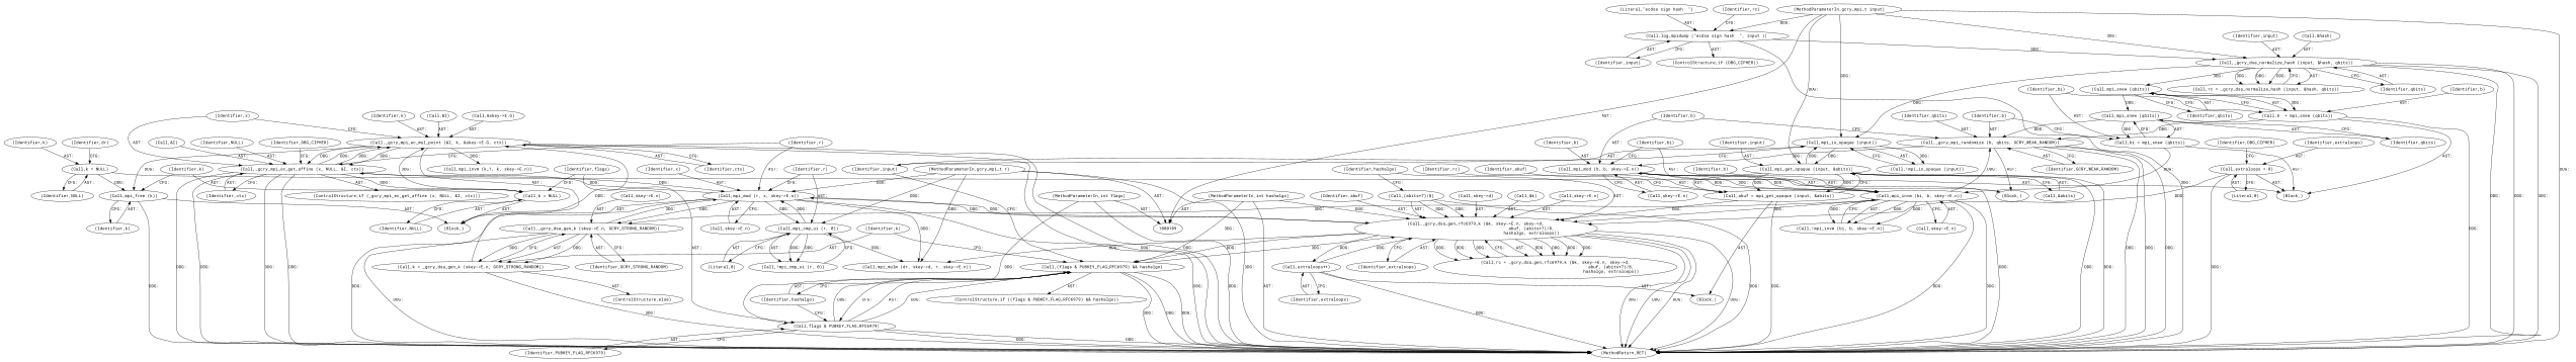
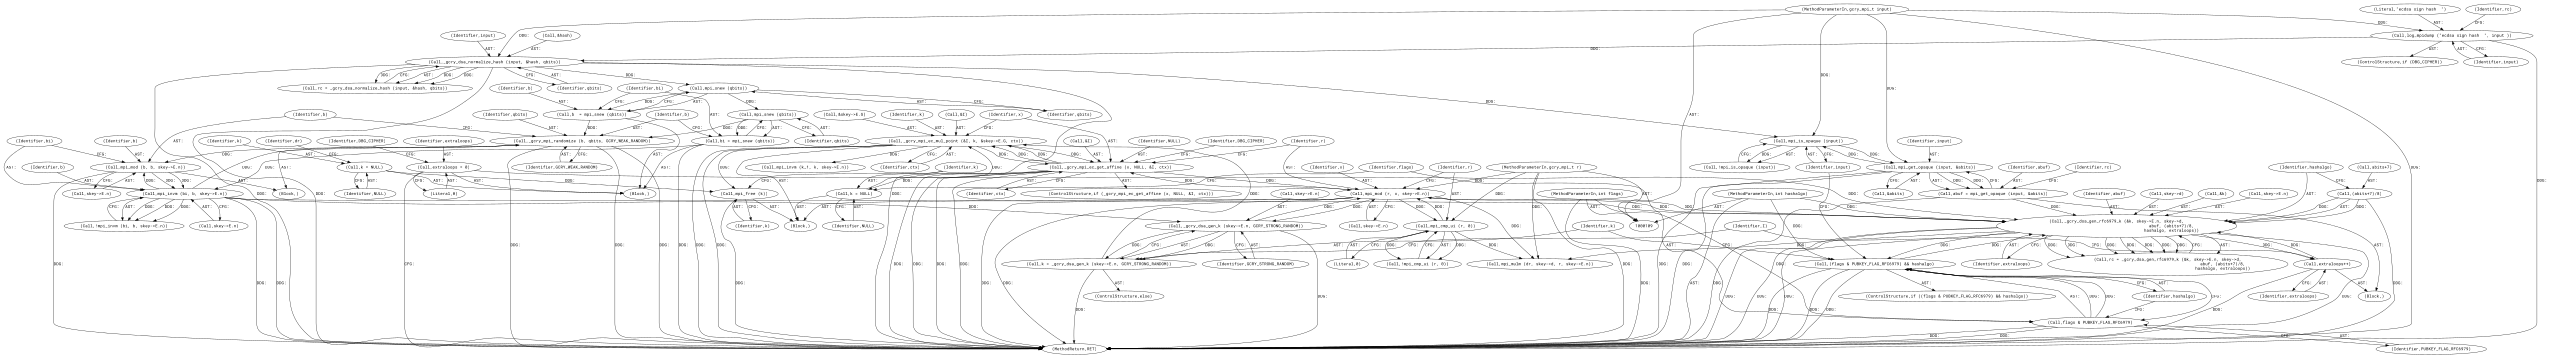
  digraph {
    fontname="Roboto Mono"
    node [fontname="Roboto Mono"]
    edge [fontname="Roboto Mono"]
    n1 [label="(Call,mpi_free (k))"]
    n2 [label="(Identifier,k)"]
    n3 [label="(MethodReturn,RET)"]
    n4 [label="(Block,)"]
    n5 [label="(Call,k = NULL)"]
    n6 [label="(Block,)"]
    n7 [label="(Identifier,NULL)"]
    n8 [label="(Call,_gcry_mpi_ec_mul_point (&I, k, &skey->E.G, ctx))"]
    n9 [label="(Call,_gcry_mpi_ec_get_affine (x, NULL, &I, ctx))"]
    n10 [label="(Call,mpi_invm (k_1, k, skey->E.n))"]
    n11 [label="(Identifier,ctx)"]
    n12 [label="(Call,mpi_mod (r, x, skey->E.n))"]
    n13 [label="(Call,k = NULL)"]
    n14 [label="(ControlStructure,if (_gcry_mpi_ec_get_affine (x, NULL, &I, ctx)))"]
    n15 [label="(Identifier,ctx)"]
    n16 [label="(Call,mpi_cmp_ui (r, 0))"]
    n17 [label="(Call,_gcry_dsa_gen_k (skey->E.n, GCRY_STRONG_RANDOM))"]
    n18 [label="(Call,_gcry_dsa_gen_rfc6979_k (&k, skey->E.n, skey->d,\n                                            abuf, (abits+7)/8,\n                                            hashalgo, extraloops))"]
    n19 [label="(Call,skey->E.n)"]
    n20 [label="(Call,mpi_mulm (dr, skey->d, r, skey->E.n))"]
    n21 [label="(Identifier,NULL)"]
    n22 [label="(Call,!mpi_cmp_ui (r, 0))"]
    n23 [label="(Literal,0)"]
    n24 [label="(Call,k = _gcry_dsa_gen_k (skey->E.n, GCRY_STRONG_RANDOM))"]
    n25 [label="(Identifier,GCRY_STRONG_RANDOM)"]
    n26 [label="(Call,(flags & PUBKEY_FLAG_RFC6979) && hashalgo)"]
    n27 [label="(Call,extraloops++)"]
    n28 [label="(Identifier,extraloops)"]
    n29 [label="(Call,rc = _gcry_dsa_gen_rfc6979_k (&k, skey->E.n, skey->d,\n                                            abuf, (abits+7)/8,\n                                            hashalgo, extraloops))"]
    n30 [label="(MethodParameterIn,gcry_mpi_t r)"]
    1000109
    n32 [label="(ControlStructure,else)"]
    n33 [label="(Call,mpi_invm (bi, b, skey->E.n))"]
    n34 [label="(Call,mpi_mod (b, b, skey->E.n))"]
    n35 [label="(Call,_gcry_mpi_randomize (b, qbits, GCRY_WEAK_RANDOM))"]
    n36 [label="(Call,!mpi_invm (bi, b, skey->E.n))"]
    n37 [label="(Call,skey->E.n)"]
    n38 [label="(Block,)"]
    n39 [label="(Call,skey->E.n)"]
    n40 [label="(Identifier,GCRY_WEAK_RANDOM)"]
    n41 [label="(Call,bi = mpi_snew (qbits))"]
    n42 [label="(Call,mpi_snew (qbits))"]
    n43 [label="(Identifier,qbits)"]
    n44 [label="(Call,mpi_snew (qbits))"]
    n45 [label="(Call,b  = mpi_snew (qbits))"]
    n46 [label="(Identifier,qbits)"]
    n47 [label="(Call,_gcry_dsa_normalize_hash (input, &hash, qbits))"]
    n48 [label="(Call,mpi_is_opaque (input))"]
    n49 [label="(Call,rc = _gcry_dsa_normalize_hash (input, &hash, qbits))"]
    n50 [label="(Identifier,qbits)"]
    n51 [label="(Call,mpi_get_opaque (input, &abits))"]
    n52 [label="(Call,!mpi_is_opaque (input))"]
    n53 [label="(Identifier,input)"]
    n54 [label="(Call,log_mpidump (\"ecdsa sign hash  \", input ))"]
    n55 [label="(Identifier,input)"]
    n56 [label="(ControlStructure,if (DBG_CIPHER))"]
    n57 [label="(MethodParameterIn,gcry_mpi_t input)"]
    n58 [label="(Call,abuf = mpi_get_opaque (input, &abits))"]
    n59 [label="(Call,&abits)"]
    n60 [label="(Call,flags & PUBKEY_FLAG_RFC6979)"]
    n61 [label="(Identifier,hashalgo)"]
    n62 [label="(ControlStructure,if ((flags & PUBKEY_FLAG_RFC6979) && hashalgo))"]
    n63 [label="(Block,)"]
    n64 [label="(Identifier,extraloops)"]
    n65 [label="(Call,(abits+7)/8)"]
    n66 [label="(Identifier,PUBKEY_FLAG_RFC6979)"]
    n67 [label="(MethodParameterIn,int flags)"]
    n68 [label="(MethodParameterIn,int hashalgo)"]
    n69 [label="(Call,extraloops = 0)"]
    n70 [label="(Literal,0)"]
    n71 [label="(Identifier,bi)"]
    n72 [label="(Identifier,abuf)"]
    n73 [label="(Identifier,k)"]
    n74 [label="(Call,&skey->E.G)"]
    n75 [label="(Literal,\"ecdsa sign hash  \")"]
    n76 [label="(Identifier,input)"]
    n77 [label="(Identifier,flags)"]
    n78 [label="(Call,skey->d)"]
    n79 [label="(Call,&k)"]
    n80 [label="(Identifier,qbits)"]
    n81 [label="(Identifier,extraloops)"]
    n82 [label="(Identifier,input)"]
    n83 [label="(Identifier,rc)"]
    n84 [label="(Identifier,k)"]
    n85 [label="(Identifier,b)"]
+   n86 [label="(Call,abits+7)"]
    n87 [label="(Call,skey->E.n)"]
    n88 [label="(Identifier,rc)"]
    n89 [label="(Identifier,x)"]
    n90 [label="(Call,&I)"]
    n91 [label="(Identifier,r)"]
    n92 [label="(Identifier,hashalgo)"]
    n93 [label="(Identifier,r)"]
    n94 [label="(Identifier,k)"]
    n95 [label="(Call,&hash)"]
    n96 [label="(Identifier,b)"]
    n97 [label="(Identifier,k)"]
+   n98 [label="(Identifier,I)"]
    n99 [label="(Identifier,NULL)"]
    n100 [label="(Identifier,b)"]
    n101 [label="(Identifier,DBG_CIPHER)"]
    n102 [label="(Call,&I)"]
    n103 [label="(Identifier,abuf)"]
    n104 [label="(Identifier,x)"]
    n105 [label="(Identifier,DBG_CIPHER)"]
    n106 [label="(Identifier,b)"]
    n107 [label="(Identifier,bi)"]
    n108 [label="(Call,skey->E.n)"]
    n109 [label="(Identifier,b)"]
    n110 [label="(Identifier,dr)"]
    n1 -> n2 [label="CFG: "]
    n1 -> n3 [label="DDG: "]
    n1 -> n4 [label="AST: "]
    n2 -> n1 [label="AST: "]
    n5 -> n1 [label="DDG: "]
    n5 -> n6 [label="AST: "]
    n5 -> n7 [label="CFG: "]
    n7 -> n5 [label="AST: "]
    n8 -> n1 [label="DDG: "]
    n8 -> n3 [label="DDG: "]
    n8 -> n3 [label="DDG: "]
    n8 -> n4 [label="AST: "]
    n8 -> n9 [label="DDG: "]
    n8 -> n9 [label="DDG: "]
    n8 -> n10 [label="DDG: "]
    n8 -> n11 [label="CFG: "]
    n9 -> n3 [label="DDG: "]
    n9 -> n3 [label="DDG: "]
    n9 -> n3 [label="DDG: "]
    n9 -> n3 [label="DDG: "]
    n9 -> n8 [label="DDG: "]
    n9 -> n8 [label="DDG: "]
    n9 -> n12 [label="DDG: "]
    n9 -> n13 [label="DDG: "]
    n9 -> n14 [label="AST: "]
    n9 -> n15 [label="CFG: "]
    n11 -> n8 [label="AST: "]
    n12 -> n3 [label="DDG: "]
    n12 -> n3 [label="DDG: "]
    n12 -> n4 [label="AST: "]
    n12 -> n9 [label="DDG: "]
    n12 -> n16 [label="DDG: "]
    n12 -> n17 [label="DDG: "]
    n12 -> n18 [label="DDG: "]
    n12 -> n19 [label="CFG: "]
    n12 -> n20 [label="DDG: "]
    n13 -> n4 [label="AST: "]
    n13 -> n8 [label="DDG: "]
    n13 -> n21 [label="CFG: "]
    n15 -> n9 [label="AST: "]
    n16 -> n12 [label="DDG: "]
    n16 -> n20 [label="DDG: "]
    n16 -> n22 [label="AST: "]
    n16 -> n22 [label="DDG: "]
    n16 -> n22 [label="DDG: "]
    n16 -> n23 [label="CFG: "]
    n17 -> n3 [label="DDG: "]
    n17 -> n12 [label="DDG: "]
    n17 -> n24 [label="AST: "]
    n17 -> n24 [label="DDG: "]
    n17 -> n24 [label="DDG: "]
    n17 -> n25 [label="CFG: "]
    n18 -> n3 [label="DDG: "]
    n18 -> n3 [label="DDG: "]
    n18 -> n3 [label="DDG: "]
    n18 -> n3 [label="DDG: "]
    n18 -> n12 [label="DDG: "]
    n18 -> n20 [label="DDG: "]
    n18 -> n26 [label="DDG: "]
    n18 -> n27 [label="DDG: "]
    n18 -> n28 [label="CFG: "]
    n18 -> n29 [label="AST: "]
    n18 -> n29 [label="DDG: "]
    n18 -> n29 [label="DDG: "]
    n18 -> n29 [label="DDG: "]
    n18 -> n29 [label="DDG: "]
    n18 -> n29 [label="DDG: "]
    n18 -> n29 [label="DDG: "]
    n18 -> n29 [label="DDG: "]
    n19 -> n12 [label="AST: "]
    n21 -> n13 [label="AST: "]
    n22 -> n16 [label="CFG: "]
    n23 -> n16 [label="AST: "]
    n24 -> n3 [label="DDG: "]
    n24 -> n8 [label="DDG: "]
    n24 -> n17 [label="CFG: "]
    n24 -> n32 [label="AST: "]
    n25 -> n17 [label="AST: "]
    n26 -> n3 [label="DDG: "]
    n26 -> n3 [label="DDG: "]
    n26 -> n3 [label="DDG: "]
    n26 -> n18 [label="DDG: "]
    n26 -> n60 [label="CFG: "]
    n26 -> n61 [label="CFG: "]
    n26 -> n62 [label="AST: "]
    n27 -> n3 [label="DDG: "]
    n27 -> n18 [label="DDG: "]
    n27 -> n63 [label="AST: "]
    n27 -> n64 [label="CFG: "]
    n28 -> n18 [label="AST: "]
    n29 -> n18 [label="CFG: "]
    n30 -> n3 [label="DDG: "]
    n30 -> n12 [label="DDG: "]
    n30 -> n16 [label="DDG: "]
    n30 -> n20 [label="DDG: "]
    n30 -> 1000109 [label="AST: "]
    n33 -> n3 [label="DDG: "]
    n33 -> n3 [label="DDG: "]
    n33 -> n17 [label="DDG: "]
    n33 -> n18 [label="DDG: "]
    n33 -> n34 [label="DDG: "]
    n33 -> n35 [label="DDG: "]
    n33 -> n36 [label="AST: "]
    n33 -> n36 [label="DDG: "]
    n33 -> n36 [label="DDG: "]
    n33 -> n36 [label="DDG: "]
    n33 -> n37 [label="CFG: "]
    n34 -> n3 [label="DDG: "]
    n34 -> n33 [label="DDG: "]
    n34 -> n33 [label="DDG: "]
    n34 -> n38 [label="AST: "]
    n34 -> n39 [label="CFG: "]
    n35 -> n3 [label="DDG: "]
    n35 -> n3 [label="DDG: "]
    n35 -> n3 [label="DDG: "]
    n35 -> n34 [label="DDG: "]
    n35 -> n38 [label="AST: "]
    n35 -> n40 [label="CFG: "]
    n36 -> n33 [label="CFG: "]
    n37 -> n33 [label="AST: "]
    n39 -> n34 [label="AST: "]
    n40 -> n35 [label="AST: "]
-   n45 -> n3 [label="DDG: "]
+   n41 -> n3 [label="DDG: "]
    n41 -> n6 [label="AST: "]
    n41 -> n33 [label="DDG: "]
    n41 -> n42 [label="CFG: "]
    n42 -> n35 [label="DDG: "]
    n42 -> n41 [label="AST: "]
    n42 -> n41 [label="DDG: "]
    n42 -> n43 [label="CFG: "]
    n43 -> n42 [label="AST: "]
    n44 -> n42 [label="DDG: "]
    n44 -> n45 [label="AST: "]
    n44 -> n45 [label="DDG: "]
    n44 -> n46 [label="CFG: "]
    n45 -> n6 [label="AST: "]
    n45 -> n35 [label="DDG: "]
    n45 -> n44 [label="CFG: "]
    n46 -> n44 [label="AST: "]
    n47 -> n3 [label="DDG: "]
    n47 -> n3 [label="DDG: "]
    n47 -> n3 [label="DDG: "]
    n47 -> n44 [label="DDG: "]
    n47 -> n48 [label="DDG: "]
    n47 -> n49 [label="AST: "]
    n47 -> n49 [label="DDG: "]
    n47 -> n49 [label="DDG: "]
    n47 -> n49 [label="DDG: "]
    n47 -> n50 [label="CFG: "]
    n48 -> n51 [label="DDG: "]
    n48 -> n52 [label="AST: "]
    n48 -> n52 [label="DDG: "]
    n48 -> n53 [label="CFG: "]
    n49 -> n47 [label="CFG: "]
    n50 -> n47 [label="AST: "]
    n51 -> n3 [label="DDG: "]
    n51 -> n3 [label="DDG: "]
    n51 -> n48 [label="DDG: "]
    n51 -> n58 [label="AST: "]
    n51 -> n58 [label="DDG: "]
    n51 -> n58 [label="DDG: "]
    n51 -> n59 [label="CFG: "]
    n52 -> n48 [label="CFG: "]
    n53 -> n26 [label="CFG: "]
    n53 -> n48 [label="AST: "]
    n54 -> n3 [label="DDG: "]
    n54 -> n47 [label="DDG: "]
    n54 -> n55 [label="CFG: "]
    n54 -> n56 [label="AST: "]
    n55 -> n54 [label="AST: "]
    n57 -> n3 [label="DDG: "]
    n57 -> 1000109 [label="AST: "]
    n57 -> n47 [label="DDG: "]
    n57 -> n48 [label="DDG: "]
    n57 -> n51 [label="DDG: "]
    n57 -> n54 [label="DDG: "]
    n58 -> n3 [label="DDG: "]
    n58 -> n18 [label="DDG: "]
    n58 -> n51 [label="CFG: "]
    n58 -> n63 [label="AST: "]
    n59 -> n51 [label="AST: "]
    n60 -> n3 [label="DDG: "]
    n60 -> n3 [label="DDG: "]
    n60 -> n26 [label="AST: "]
    n60 -> n26 [label="DDG: "]
    n60 -> n26 [label="DDG: "]
    n60 -> n66 [label="CFG: "]
    n61 -> n26 [label="AST: "]
    n61 -> n60 [label="CFG: "]
    n64 -> n27 [label="AST: "]
    n65 -> n3 [label="DDG: "]
    n65 -> n18 [label="AST: "]
    n65 -> n18 [label="DDG: "]
    n65 -> n18 [label="DDG: "]
    n66 -> n60 [label="AST: "]
    n67 -> n3 [label="DDG: "]
    n67 -> 1000109 [label="AST: "]
    n67 -> n60 [label="DDG: "]
    n68 -> n3 [label="AST: "]
    n68 -> n18 [label="DDG: "]
    n68 -> n26 [label="DDG: "]
    n68 -> 1000109 [label="AST: "]
-   n69 -> n3 [label="DDG: "]
+   n69 -> n3 [label="CFG: "]
    n69 -> n6 [label="AST: "]
    n69 -> n18 [label="DDG: "]
    n69 -> n70 [label="CFG: "]
    n70 -> n69 [label="AST: "]
    n71 -> n33 [label="AST: "]
    n71 -> n34 [label="CFG: "]
    n72 -> n18 [label="AST: "]
    n73 -> n24 [label="AST: "]
    n73 -> n26 [label="CFG: "]
    n74 -> n8 [label="AST: "]
    n75 -> n54 [label="AST: "]
    n76 -> n47 [label="AST: "]
    n77 -> n13 [label="CFG: "]
    n77 -> n60 [label="AST: "]
    n78 -> n18 [label="AST: "]
    n79 -> n18 [label="AST: "]
    n80 -> n35 [label="AST: "]
    n81 -> n69 [label="AST: "]
    n82 -> n51 [label="AST: "]
    n83 -> n54 [label="CFG: "]
    n84 -> n1 [label="CFG: "]
    n84 -> n13 [label="AST: "]
    n85 -> n35 [label="AST: "]
    n85 -> n41 [label="CFG: "]
+   n86 -> n65 [label="AST: "]
    n87 -> n17 [label="AST: "]
    n88 -> n58 [label="CFG: "]
    n89 -> n8 [label="CFG: "]
    n89 -> n9 [label="AST: "]
    n90 -> n9 [label="AST: "]
    n91 -> n9 [label="CFG: "]
    n91 -> n12 [label="AST: "]
    n92 -> n18 [label="AST: "]
    n92 -> n65 [label="CFG: "]
    n93 -> n12 [label="CFG: "]
    n93 -> n16 [label="AST: "]
    n94 -> n5 [label="AST: "]
    n95 -> n47 [label="AST: "]
    n96 -> n33 [label="AST: "]
    n97 -> n8 [label="AST: "]
+   n98 -> n24 [label="CFG: "]
+   n98 -> n27 [label="CFG: "]
    n99 -> n9 [label="AST: "]
    n100 -> n34 [label="AST: "]
    n101 -> n69 [label="CFG: "]
    n102 -> n8 [label="AST: "]
    n103 -> n58 [label="AST: "]
    n104 -> n12 [label="AST: "]
    n105 -> n9 [label="CFG: "]
    n106 -> n45 [label="AST: "]
    n107 -> n41 [label="AST: "]
    n107 -> n45 [label="CFG: "]
    n108 -> n18 [label="AST: "]
    n109 -> n34 [label="AST: "]
    n109 -> n35 [label="CFG: "]
    n110 -> n5 [label="CFG: "]
  }
